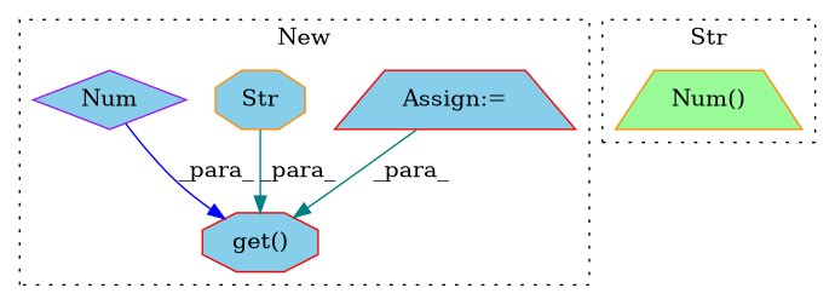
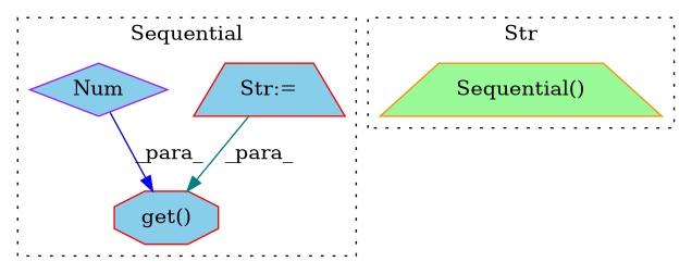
  digraph {
    node [a=75 color=red fillcolor=skyblue shape=octagon style=filled]
    edge [color=teal style=solid]
    n1 [l="16,1" label="get()" s="5939,5971"]
-   n2 [a=68 l=3 label="Assign:=" s=5936 shape=trapezium]
-   n3 [a=66 color=darkorange l=13 label=Str s=5955]
+   n2 [a=68 l=3 label="Str:=" s=5936 shape=trapezium]
    n4 [a=76 color=purple l=1 label=Num s=5970 shape=diamond]
-   n5 [color=darkorange fillcolor=palegreen l="14,6" label="Num()" s="7340,7355" shape=trapezium]
+   n5 [color=darkorange fillcolor=palegreen l="14,6" label="Sequential()" s="7340,7355" shape=trapezium]
    subgraph cluster_1 {
-     label=New
+     label=Sequential
      style=dotted
      n1
      n2
-     n3
      n4
    }
    subgraph cluster_2 {
      label=Str
      style=dotted
      n5
    }
    n2 -> n1 [label=_para_]
-   n3 -> n1 [label=_para_]
    n4 -> n1 [color=blue label=_para_]
  }
